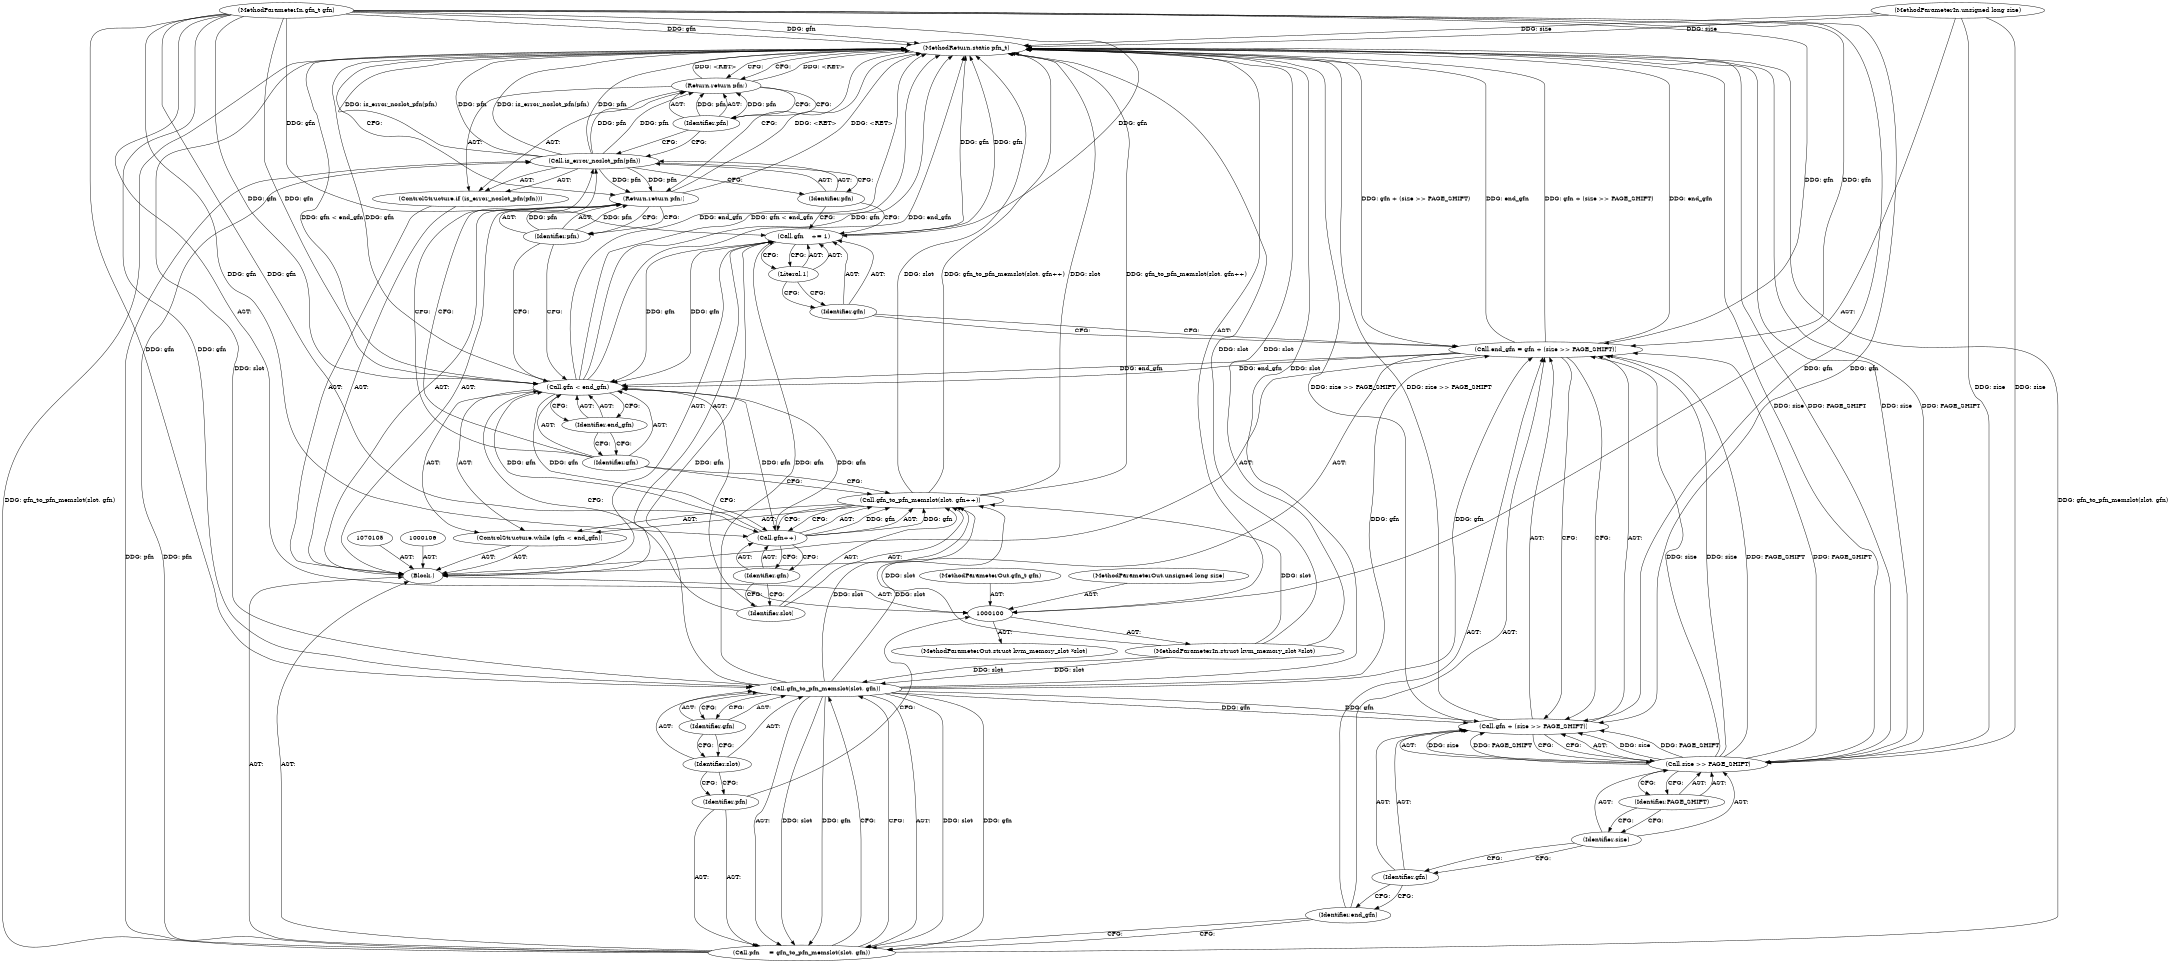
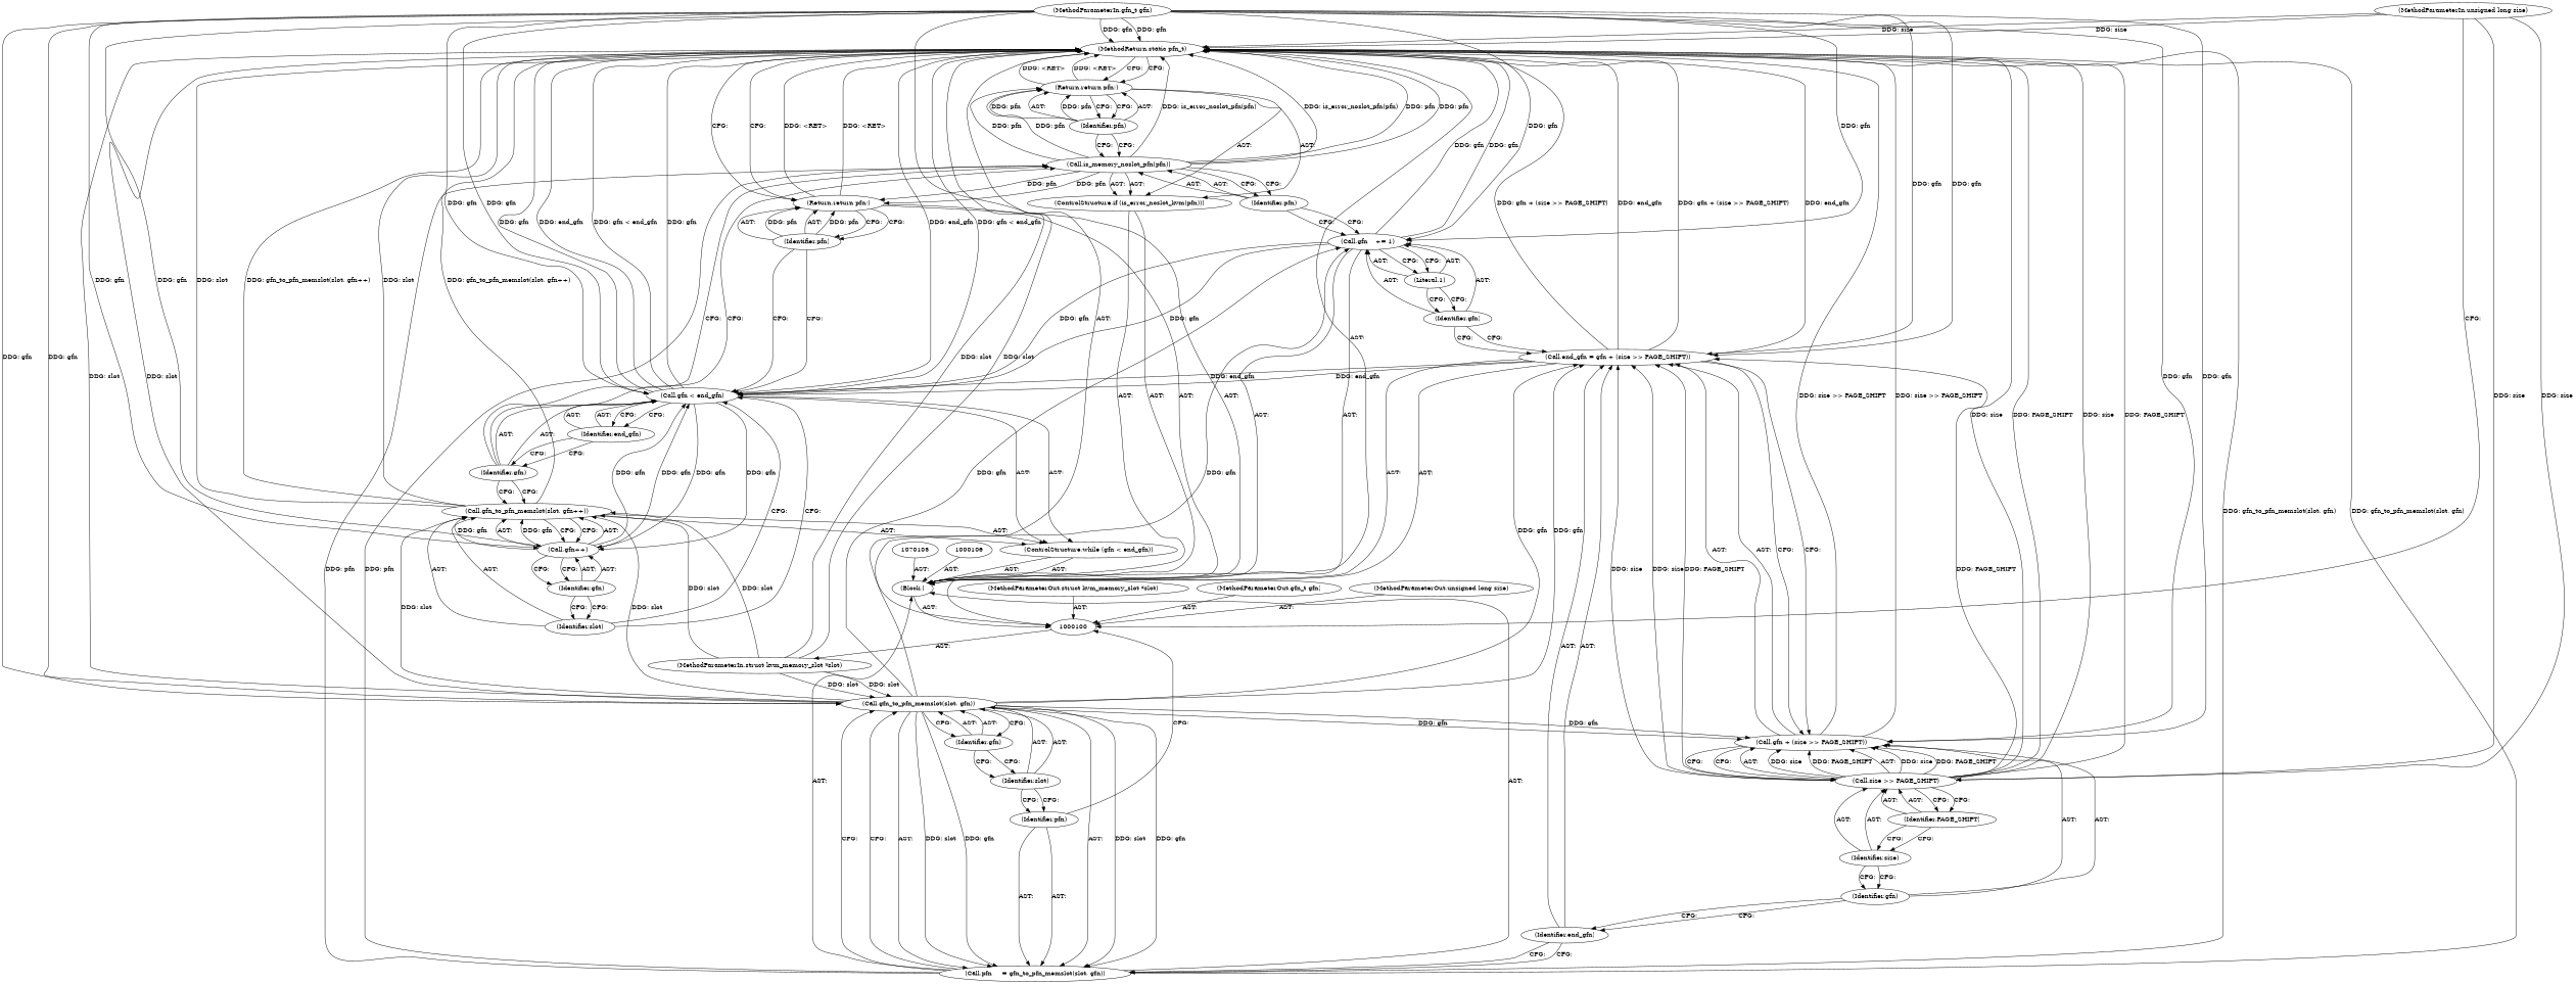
  digraph {
    n1 [label="(MethodReturn,static pfn_t)"]
    n2 [label="(Return,return pfn;)"]
    n3 [label="(Return,return pfn;)"]
    1000100
-   n5 [label="(ControlStructure,if (is_error_noslot_pfn(pfn)))"]
+   n5 [label="(ControlStructure,if (is_error_noslot_kvm(pfn)))"]
    n6 [label="(Identifier,pfn)"]
    n7 [label="(Block,)"]
    n8 [label="(Identifier,pfn)"]
    n9 [label="(MethodParameterIn,struct kvm_memory_slot *slot)"]
    n10 [label="(Call,gfn_to_pfn_memslot(slot, gfn++))"]
    n11 [label="(Call,gfn_to_pfn_memslot(slot, gfn))"]
    n12 [label="(Call,gfn++)"]
    n13 [label="(ControlStructure,while (gfn < end_gfn))"]
    n14 [label="(Call,end_gfn = gfn + (size >> PAGE_SHIFT))"]
    n15 [label="(Call,gfn + (size >> PAGE_SHIFT))"]
    n16 [label="(Call,gfn    += 1)"]
    n17 [label="(Call,pfn     = gfn_to_pfn_memslot(slot, gfn))"]
    n18 [label="(Identifier,gfn)"]
    n19 [label="(MethodParameterOut,struct kvm_memory_slot *slot)"]
    n20 [label="(MethodParameterIn,gfn_t gfn)"]
    n21 [label="(Call,gfn < end_gfn)"]
    n22 [label="(Identifier,end_gfn)"]
    n23 [label="(Identifier,gfn)"]
    n24 [label="(Call,size >> PAGE_SHIFT)"]
    n25 [label="(Literal,1)"]
    n26 [label="(MethodParameterOut,gfn_t gfn)"]
    n27 [label="(Identifier,pfn)"]
-   n28 [label="(Call,is_error_noslot_pfn(pfn))"]
+   n28 [label="(Call,is_memory_noslot_pfn(pfn))"]
    n29 [label="(Identifier,gfn)"]
    n30 [label="(Identifier,slot)"]
    n31 [label="(MethodParameterIn,unsigned long size)"]
    n32 [label="(Identifier,PAGE_SHIFT)"]
    n33 [label="(MethodParameterOut,unsigned long size)"]
    n34 [label="(Identifier,slot)"]
    n35 [label="(Identifier,pfn)"]
    n36 [label="(Identifier,end_gfn)"]
    n37 [label="(Identifier,gfn)"]
    n38 [label="(Identifier,size)"]
    n39 [label="(Identifier,gfn)"]
    n40 [label=1070105]
    1000106
    n1 -> n2 [label="CFG: "]
    n1 -> n2 [label="CFG: "]
    n1 -> n3 [label="CFG: "]
    n1 -> n3 [label="CFG: "]
    n1 -> 1000100 [label="AST: "]
    n2 -> n1 [label="DDG: <RET>"]
    n2 -> n1 [label="DDG: <RET>"]
    n2 -> n5 [label="AST: "]
    n2 -> n5 [label="AST: "]
    n2 -> n6 [label="CFG: "]
    n2 -> n6 [label="CFG: "]
    n3 -> n1 [label="DDG: <RET>"]
    n3 -> n1 [label="DDG: <RET>"]
    n3 -> n7 [label="AST: "]
    n3 -> n7 [label="AST: "]
    n3 -> n8 [label="CFG: "]
    n3 -> n8 [label="CFG: "]
    1000100 -> n9 [label="AST: "]
    n5 -> n7 [label="AST: "]
    n5 -> n7 [label="AST: "]
    n6 -> n2 [label="AST: "]
    n6 -> n2 [label="DDG: pfn"]
    n6 -> n2 [label="AST: "]
    n6 -> n2 [label="DDG: pfn"]
    n6 -> n28 [label="CFG: "]
    n6 -> n28 [label="CFG: "]
    n7 -> 1000100 [label="AST: "]
    n8 -> n3 [label="AST: "]
    n8 -> n3 [label="DDG: pfn"]
    n8 -> n3 [label="AST: "]
    n8 -> n3 [label="DDG: pfn"]
    n8 -> n21 [label="CFG: "]
    n8 -> n21 [label="CFG: "]
    n9 -> n1 [label="DDG: slot"]
    n9 -> n1 [label="DDG: slot"]
    n9 -> n10 [label="DDG: slot"]
    n9 -> n10 [label="DDG: slot"]
    n9 -> n11 [label="DDG: slot"]
    n9 -> n11 [label="DDG: slot"]
    n10 -> n1 [label="DDG: slot"]
    n10 -> n1 [label="DDG: gfn_to_pfn_memslot(slot, gfn++)"]
    n10 -> n1 [label="DDG: slot"]
    n10 -> n1 [label="DDG: gfn_to_pfn_memslot(slot, gfn++)"]
    n10 -> n12 [label="CFG: "]
    n10 -> n12 [label="CFG: "]
    n10 -> n13 [label="AST: "]
    n10 -> n13 [label="AST: "]
    n11 -> n1 [label="DDG: slot"]
    n11 -> n1 [label="DDG: slot"]
    n11 -> n10 [label="DDG: slot"]
    n11 -> n10 [label="DDG: slot"]
    n11 -> n14 [label="DDG: gfn"]
    n11 -> n14 [label="DDG: gfn"]
    n11 -> n15 [label="DDG: gfn"]
    n11 -> n15 [label="DDG: gfn"]
    n11 -> n16 [label="DDG: gfn"]
    n11 -> n16 [label="DDG: gfn"]
    n11 -> n17 [label="AST: "]
    n11 -> n17 [label="DDG: slot"]
    n11 -> n17 [label="DDG: gfn"]
    n11 -> n17 [label="AST: "]
    n11 -> n17 [label="DDG: slot"]
    n11 -> n17 [label="DDG: gfn"]
    n11 -> n18 [label="CFG: "]
    n11 -> n18 [label="CFG: "]
    n12 -> n10 [label="AST: "]
    n12 -> n10 [label="DDG: gfn"]
    n12 -> n10 [label="AST: "]
    n12 -> n10 [label="DDG: gfn"]
    n12 -> n21 [label="DDG: gfn"]
    n12 -> n21 [label="DDG: gfn"]
    n12 -> n23 [label="CFG: "]
    n12 -> n23 [label="CFG: "]
    n13 -> n7 [label="AST: "]
    n13 -> n7 [label="AST: "]
    n14 -> n1 [label="DDG: gfn + (size >> PAGE_SHIFT)"]
    n14 -> n1 [label="DDG: end_gfn"]
    n14 -> n1 [label="DDG: gfn + (size >> PAGE_SHIFT)"]
    n14 -> n1 [label="DDG: end_gfn"]
    n14 -> n7 [label="AST: "]
    n14 -> n7 [label="AST: "]
    n14 -> n15 [label="CFG: "]
    n14 -> n15 [label="CFG: "]
    n14 -> n21 [label="DDG: end_gfn"]
    n14 -> n21 [label="DDG: end_gfn"]
    n15 -> n1 [label="DDG: size >> PAGE_SHIFT"]
    n15 -> n1 [label="DDG: size >> PAGE_SHIFT"]
    n15 -> n14 [label="AST: "]
    n15 -> n14 [label="AST: "]
    n15 -> n24 [label="CFG: "]
    n15 -> n24 [label="CFG: "]
    n16 -> n1 [label="DDG: gfn"]
    n16 -> n1 [label="DDG: gfn"]
    n16 -> n7 [label="AST: "]
    n16 -> n7 [label="AST: "]
    n16 -> n21 [label="DDG: gfn"]
    n16 -> n21 [label="DDG: gfn"]
    n16 -> n25 [label="CFG: "]
    n16 -> n25 [label="CFG: "]
    n17 -> n1 [label="DDG: gfn_to_pfn_memslot(slot, gfn)"]
    n17 -> n1 [label="DDG: gfn_to_pfn_memslot(slot, gfn)"]
    n17 -> n7 [label="AST: "]
    n17 -> n7 [label="AST: "]
    n17 -> n11 [label="CFG: "]
    n17 -> n11 [label="CFG: "]
    n17 -> n28 [label="DDG: pfn"]
    n17 -> n28 [label="DDG: pfn"]
    n18 -> n11 [label="AST: "]
    n18 -> n11 [label="AST: "]
    n18 -> n34 [label="CFG: "]
    n18 -> n34 [label="CFG: "]
-   1000100 -> n19 [label="AST: "]
+   n19 -> 1000100 [label="AST: "]
    n20 -> n1 [label="DDG: gfn"]
    n20 -> n1 [label="DDG: gfn"]
    n20 -> 1000100 [label="AST: "]
    n20 -> n11 [label="DDG: gfn"]
    n20 -> n11 [label="DDG: gfn"]
    n20 -> n12 [label="DDG: gfn"]
    n20 -> n12 [label="DDG: gfn"]
    n20 -> n14 [label="DDG: gfn"]
    n20 -> n14 [label="DDG: gfn"]
    n20 -> n15 [label="DDG: gfn"]
    n20 -> n15 [label="DDG: gfn"]
    n20 -> n16 [label="DDG: gfn"]
    n20 -> n16 [label="DDG: gfn"]
    n20 -> n21 [label="DDG: gfn"]
    n20 -> n21 [label="DDG: gfn"]
    n21 -> n1 [label="DDG: end_gfn"]
    n21 -> n1 [label="DDG: gfn < end_gfn"]
    n21 -> n1 [label="DDG: gfn"]
    n21 -> n1 [label="DDG: end_gfn"]
    n21 -> n1 [label="DDG: gfn < end_gfn"]
    n21 -> n1 [label="DDG: gfn"]
    n21 -> n12 [label="DDG: gfn"]
    n21 -> n12 [label="DDG: gfn"]
    n21 -> n13 [label="AST: "]
    n21 -> n13 [label="AST: "]
    n21 -> n22 [label="CFG: "]
    n21 -> n22 [label="CFG: "]
    n22 -> n21 [label="AST: "]
    n22 -> n21 [label="AST: "]
    n22 -> n29 [label="CFG: "]
    n22 -> n29 [label="CFG: "]
    n23 -> n12 [label="AST: "]
    n23 -> n12 [label="AST: "]
    n23 -> n30 [label="CFG: "]
    n23 -> n30 [label="CFG: "]
    n24 -> n1 [label="DDG: size"]
    n24 -> n1 [label="DDG: PAGE_SHIFT"]
    n24 -> n1 [label="DDG: size"]
    n24 -> n1 [label="DDG: PAGE_SHIFT"]
    n24 -> n14 [label="DDG: size"]
    n24 -> n14 [label="DDG: PAGE_SHIFT"]
    n24 -> n14 [label="DDG: size"]
    n24 -> n14 [label="DDG: PAGE_SHIFT"]
    n24 -> n15 [label="AST: "]
    n24 -> n15 [label="DDG: size"]
    n24 -> n15 [label="DDG: PAGE_SHIFT"]
    n24 -> n15 [label="AST: "]
    n24 -> n15 [label="DDG: size"]
    n24 -> n15 [label="DDG: PAGE_SHIFT"]
    n24 -> n32 [label="CFG: "]
    n24 -> n32 [label="CFG: "]
    n25 -> n16 [label="AST: "]
    n25 -> n16 [label="AST: "]
    n25 -> n39 [label="CFG: "]
    n25 -> n39 [label="CFG: "]
    n26 -> 1000100 [label="AST: "]
    n27 -> n16 [label="CFG: "]
    n27 -> n16 [label="CFG: "]
    n27 -> n28 [label="AST: "]
    n27 -> n28 [label="AST: "]
    n28 -> n1 [label="DDG: is_error_noslot_pfn(pfn)"]
    n28 -> n1 [label="DDG: pfn"]
    n28 -> n1 [label="DDG: is_error_noslot_pfn(pfn)"]
    n28 -> n1 [label="DDG: pfn"]
    n28 -> n2 [label="DDG: pfn"]
    n28 -> n2 [label="DDG: pfn"]
    n28 -> n3 [label="DDG: pfn"]
    n28 -> n3 [label="DDG: pfn"]
    n28 -> n5 [label="AST: "]
    n28 -> n5 [label="AST: "]
    n28 -> n27 [label="CFG: "]
    n28 -> n27 [label="CFG: "]
    n29 -> n10 [label="CFG: "]
    n29 -> n10 [label="CFG: "]
    n29 -> n21 [label="AST: "]
    n29 -> n21 [label="AST: "]
    n29 -> n28 [label="CFG: "]
    n29 -> n28 [label="CFG: "]
    n30 -> n10 [label="AST: "]
    n30 -> n10 [label="AST: "]
    n30 -> n21 [label="CFG: "]
    n30 -> n21 [label="CFG: "]
    n31 -> n1 [label="DDG: size"]
    n31 -> n1 [label="DDG: size"]
-   n31 -> 1000100 [label="AST: "]
+   n31 -> 1000100 [label="CFG: "]
    n31 -> n24 [label="DDG: size"]
    n31 -> n24 [label="DDG: size"]
    n32 -> n24 [label="AST: "]
    n32 -> n24 [label="AST: "]
    n32 -> n38 [label="CFG: "]
    n32 -> n38 [label="CFG: "]
    n33 -> 1000100 [label="AST: "]
    n34 -> n11 [label="AST: "]
    n34 -> n11 [label="AST: "]
    n34 -> n35 [label="CFG: "]
    n34 -> n35 [label="CFG: "]
    n35 -> 1000100 [label="CFG: "]
    n35 -> n17 [label="AST: "]
    n35 -> n17 [label="AST: "]
    n36 -> n14 [label="AST: "]
    n36 -> n14 [label="AST: "]
    n36 -> n17 [label="CFG: "]
    n36 -> n17 [label="CFG: "]
    n37 -> n15 [label="AST: "]
    n37 -> n15 [label="AST: "]
    n37 -> n36 [label="CFG: "]
    n37 -> n36 [label="CFG: "]
    n38 -> n24 [label="AST: "]
    n38 -> n24 [label="AST: "]
    n38 -> n37 [label="CFG: "]
    n38 -> n37 [label="CFG: "]
    n39 -> n14 [label="CFG: "]
    n39 -> n14 [label="CFG: "]
    n39 -> n16 [label="AST: "]
    n39 -> n16 [label="AST: "]
    n40 -> n7 [label="AST: "]
    1000106 -> n7 [label="AST: "]
  }
